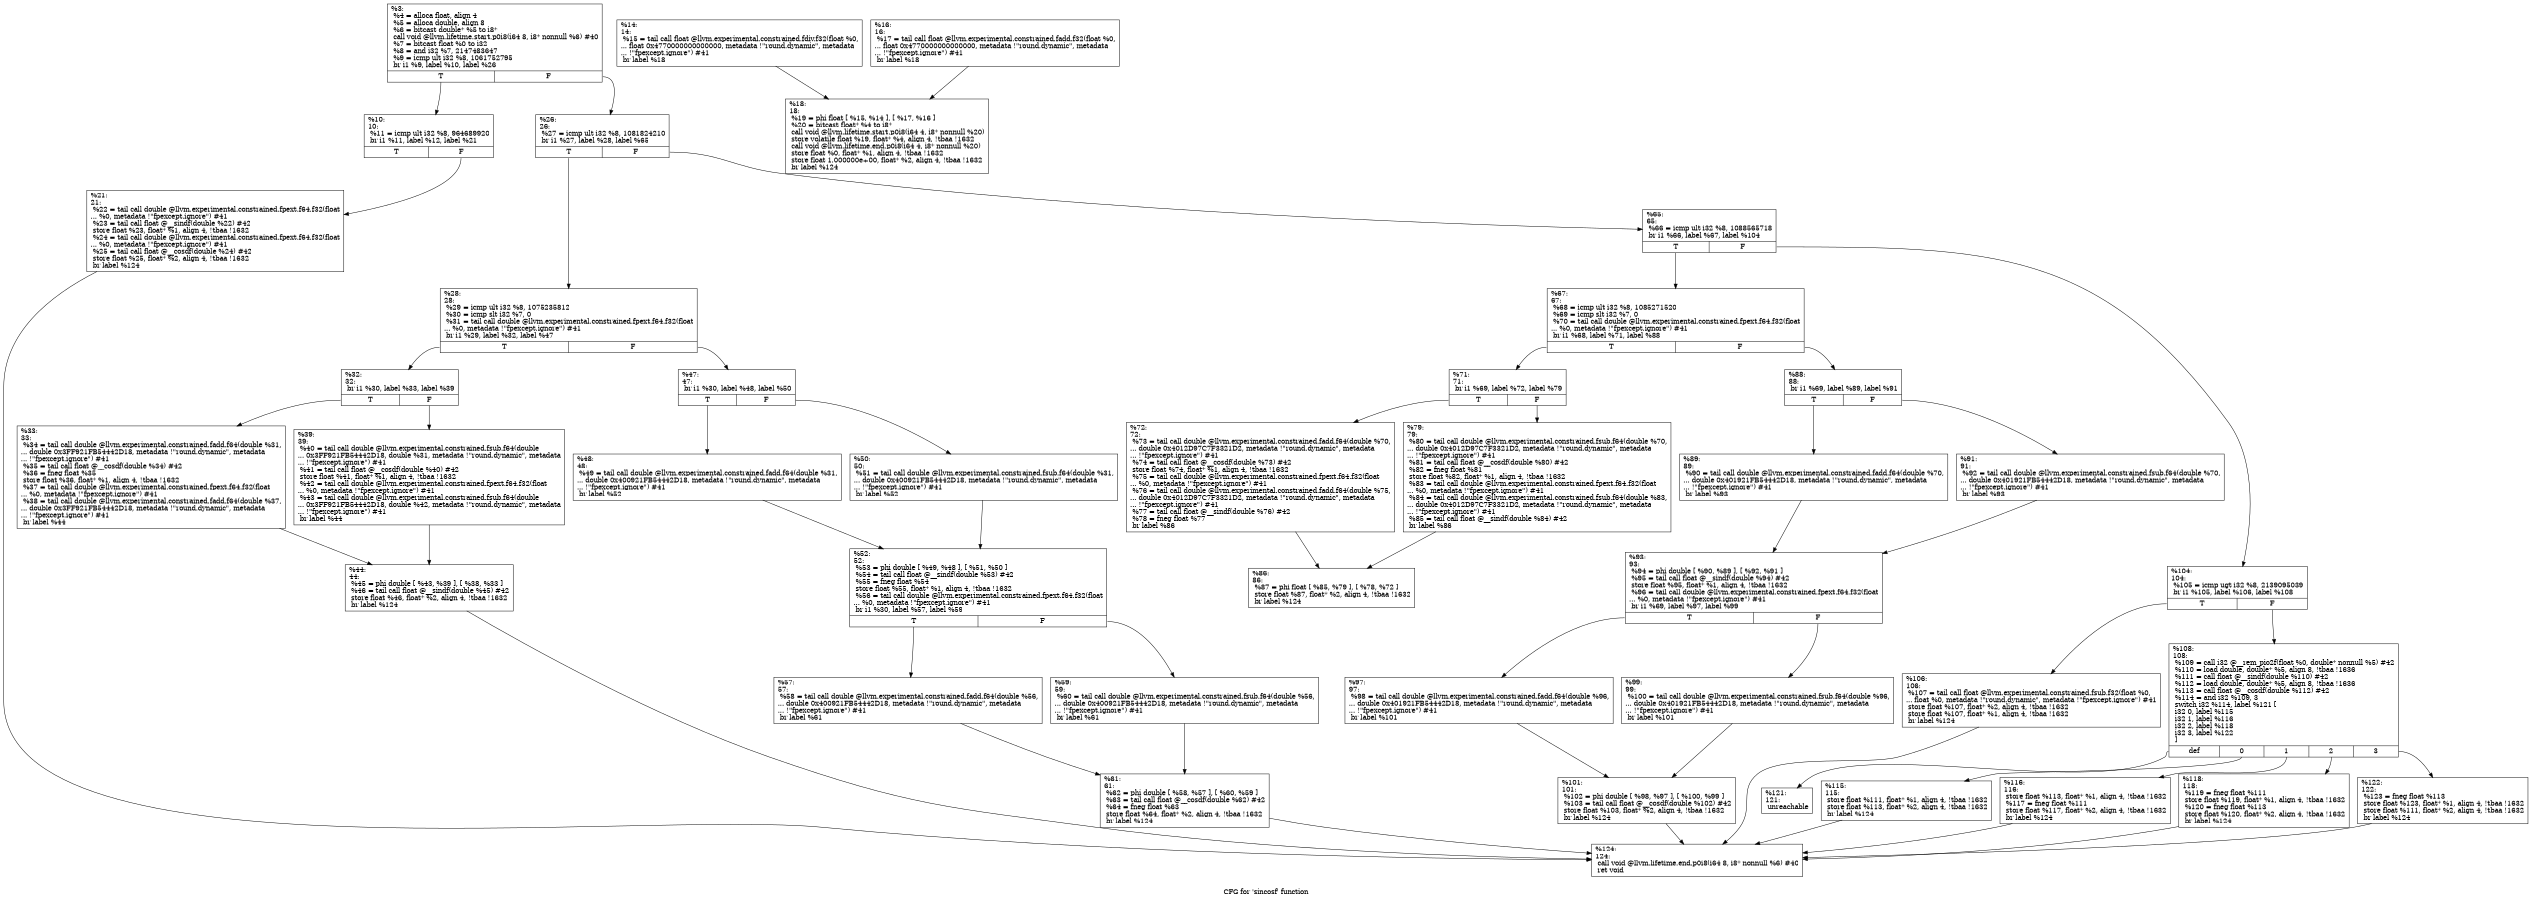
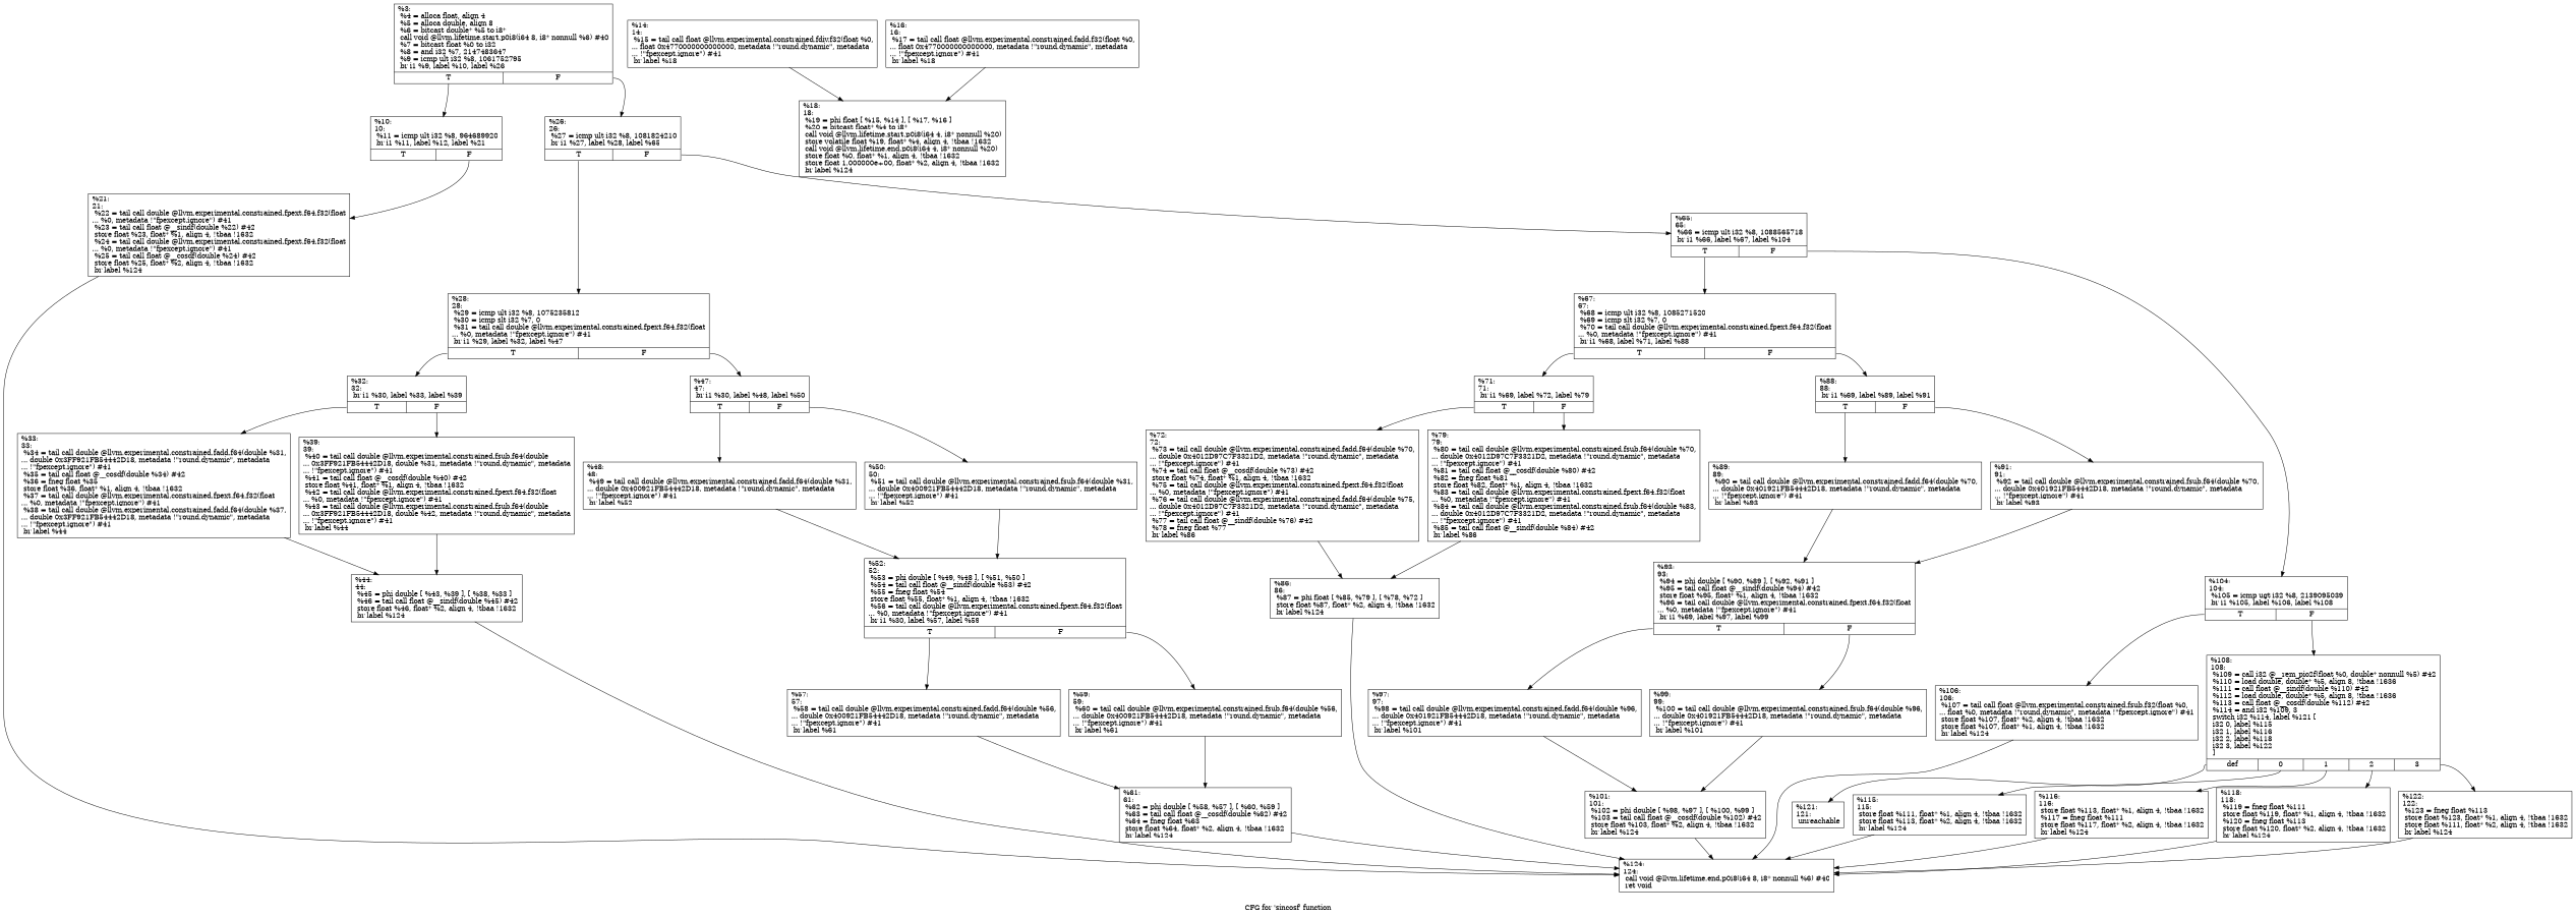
  digraph {
    label="CFG for 'sincosf' function"
    node [shape=record]
    n1 [label="{%3:\l  %4 = alloca float, align 4\l  %5 = alloca double, align 8\l  %6 = bitcast double* %5 to i8*\l  call void @llvm.lifetime.start.p0i8(i64 8, i8* nonnull %6) #40\l  %7 = bitcast float %0 to i32\l  %8 = and i32 %7, 2147483647\l  %9 = icmp ult i32 %8, 1061752795\l  br i1 %9, label %10, label %26\l|{<s0>T|<s1>F}}"]
    n2 [label="{%10:\l10:                                               \l  %11 = icmp ult i32 %8, 964689920\l  br i1 %11, label %12, label %21\l|{<s0>T|<s1>F}}"]
    n3 [label="{%26:\l26:                                               \l  %27 = icmp ult i32 %8, 1081824210\l  br i1 %27, label %28, label %65\l|{<s0>T|<s1>F}}"]
    n4 [label="{%21:\l21:                                               \l  %22 = tail call double @llvm.experimental.constrained.fpext.f64.f32(float\l... %0, metadata !\"fpexcept.ignore\") #41\l  %23 = tail call float @__sindf(double %22) #42\l  store float %23, float* %1, align 4, !tbaa !1632\l  %24 = tail call double @llvm.experimental.constrained.fpext.f64.f32(float\l... %0, metadata !\"fpexcept.ignore\") #41\l  %25 = tail call float @__cosdf(double %24) #42\l  store float %25, float* %2, align 4, !tbaa !1632\l  br label %124\l}"]
    n5 [label="{%28:\l28:                                               \l  %29 = icmp ult i32 %8, 1075235812\l  %30 = icmp slt i32 %7, 0\l  %31 = tail call double @llvm.experimental.constrained.fpext.f64.f32(float\l... %0, metadata !\"fpexcept.ignore\") #41\l  br i1 %29, label %32, label %47\l|{<s0>T|<s1>F}}"]
    n6 [label="{%65:\l65:                                               \l  %66 = icmp ult i32 %8, 1088565718\l  br i1 %66, label %67, label %104\l|{<s0>T|<s1>F}}"]
    n7 [label="{%124:\l124:                                              \l  call void @llvm.lifetime.end.p0i8(i64 8, i8* nonnull %6) #40\l  ret void\l}"]
    n8 [label="{%32:\l32:                                               \l  br i1 %30, label %33, label %39\l|{<s0>T|<s1>F}}"]
    n9 [label="{%47:\l47:                                               \l  br i1 %30, label %48, label %50\l|{<s0>T|<s1>F}}"]
    n10 [label="{%67:\l67:                                               \l  %68 = icmp ult i32 %8, 1085271520\l  %69 = icmp slt i32 %7, 0\l  %70 = tail call double @llvm.experimental.constrained.fpext.f64.f32(float\l... %0, metadata !\"fpexcept.ignore\") #41\l  br i1 %68, label %71, label %88\l|{<s0>T|<s1>F}}"]
    n11 [label="{%104:\l104:                                              \l  %105 = icmp ugt i32 %8, 2139095039\l  br i1 %105, label %106, label %108\l|{<s0>T|<s1>F}}"]
    n12 [label="{%14:\l14:                                               \l  %15 = tail call float @llvm.experimental.constrained.fdiv.f32(float %0,\l... float 0x4770000000000000, metadata !\"round.dynamic\", metadata\l... !\"fpexcept.ignore\") #41\l  br label %18\l}"]
    n13 [label="{%18:\l18:                                               \l  %19 = phi float [ %15, %14 ], [ %17, %16 ]\l  %20 = bitcast float* %4 to i8*\l  call void @llvm.lifetime.start.p0i8(i64 4, i8* nonnull %20)\l  store volatile float %19, float* %4, align 4, !tbaa !1632\l  call void @llvm.lifetime.end.p0i8(i64 4, i8* nonnull %20)\l  store float %0, float* %1, align 4, !tbaa !1632\l  store float 1.000000e+00, float* %2, align 4, !tbaa !1632\l  br label %124\l}"]
    n14 [label="{%16:\l16:                                               \l  %17 = tail call float @llvm.experimental.constrained.fadd.f32(float %0,\l... float 0x4770000000000000, metadata !\"round.dynamic\", metadata\l... !\"fpexcept.ignore\") #41\l  br label %18\l}"]
    n15 [label="{%33:\l33:                                               \l  %34 = tail call double @llvm.experimental.constrained.fadd.f64(double %31,\l... double 0x3FF921FB54442D18, metadata !\"round.dynamic\", metadata\l... !\"fpexcept.ignore\") #41\l  %35 = tail call float @__cosdf(double %34) #42\l  %36 = fneg float %35\l  store float %36, float* %1, align 4, !tbaa !1632\l  %37 = tail call double @llvm.experimental.constrained.fpext.f64.f32(float\l... %0, metadata !\"fpexcept.ignore\") #41\l  %38 = tail call double @llvm.experimental.constrained.fadd.f64(double %37,\l... double 0x3FF921FB54442D18, metadata !\"round.dynamic\", metadata\l... !\"fpexcept.ignore\") #41\l  br label %44\l}"]
    n16 [label="{%39:\l39:                                               \l  %40 = tail call double @llvm.experimental.constrained.fsub.f64(double\l... 0x3FF921FB54442D18, double %31, metadata !\"round.dynamic\", metadata\l... !\"fpexcept.ignore\") #41\l  %41 = tail call float @__cosdf(double %40) #42\l  store float %41, float* %1, align 4, !tbaa !1632\l  %42 = tail call double @llvm.experimental.constrained.fpext.f64.f32(float\l... %0, metadata !\"fpexcept.ignore\") #41\l  %43 = tail call double @llvm.experimental.constrained.fsub.f64(double\l... 0x3FF921FB54442D18, double %42, metadata !\"round.dynamic\", metadata\l... !\"fpexcept.ignore\") #41\l  br label %44\l}"]
    n17 [label="{%48:\l48:                                               \l  %49 = tail call double @llvm.experimental.constrained.fadd.f64(double %31,\l... double 0x400921FB54442D18, metadata !\"round.dynamic\", metadata\l... !\"fpexcept.ignore\") #41\l  br label %52\l}"]
    n18 [label="{%50:\l50:                                               \l  %51 = tail call double @llvm.experimental.constrained.fsub.f64(double %31,\l... double 0x400921FB54442D18, metadata !\"round.dynamic\", metadata\l... !\"fpexcept.ignore\") #41\l  br label %52\l}"]
    n19 [label="{%71:\l71:                                               \l  br i1 %69, label %72, label %79\l|{<s0>T|<s1>F}}"]
    n20 [label="{%88:\l88:                                               \l  br i1 %69, label %89, label %91\l|{<s0>T|<s1>F}}"]
    n21 [label="{%106:\l106:                                              \l  %107 = tail call float @llvm.experimental.constrained.fsub.f32(float %0,\l... float %0, metadata !\"round.dynamic\", metadata !\"fpexcept.ignore\") #41\l  store float %107, float* %2, align 4, !tbaa !1632\l  store float %107, float* %1, align 4, !tbaa !1632\l  br label %124\l}"]
    n22 [label="{%108:\l108:                                              \l  %109 = call i32 @__rem_pio2f(float %0, double* nonnull %5) #42\l  %110 = load double, double* %5, align 8, !tbaa !1636\l  %111 = call float @__sindf(double %110) #42\l  %112 = load double, double* %5, align 8, !tbaa !1636\l  %113 = call float @__cosdf(double %112) #42\l  %114 = and i32 %109, 3\l  switch i32 %114, label %121 [\l    i32 0, label %115\l    i32 1, label %116\l    i32 2, label %118\l    i32 3, label %122\l  ]\l|{<s0>def|<s1>0|<s2>1|<s3>2|<s4>3}}"]
    n23 [label="{%44:\l44:                                               \l  %45 = phi double [ %43, %39 ], [ %38, %33 ]\l  %46 = tail call float @__sindf(double %45) #42\l  store float %46, float* %2, align 4, !tbaa !1632\l  br label %124\l}"]
    n24 [label="{%52:\l52:                                               \l  %53 = phi double [ %49, %48 ], [ %51, %50 ]\l  %54 = tail call float @__sindf(double %53) #42\l  %55 = fneg float %54\l  store float %55, float* %1, align 4, !tbaa !1632\l  %56 = tail call double @llvm.experimental.constrained.fpext.f64.f32(float\l... %0, metadata !\"fpexcept.ignore\") #41\l  br i1 %30, label %57, label %59\l|{<s0>T|<s1>F}}"]
    n25 [label="{%57:\l57:                                               \l  %58 = tail call double @llvm.experimental.constrained.fadd.f64(double %56,\l... double 0x400921FB54442D18, metadata !\"round.dynamic\", metadata\l... !\"fpexcept.ignore\") #41\l  br label %61\l}"]
    n26 [label="{%59:\l59:                                               \l  %60 = tail call double @llvm.experimental.constrained.fsub.f64(double %56,\l... double 0x400921FB54442D18, metadata !\"round.dynamic\", metadata\l... !\"fpexcept.ignore\") #41\l  br label %61\l}"]
    n27 [label="{%61:\l61:                                               \l  %62 = phi double [ %58, %57 ], [ %60, %59 ]\l  %63 = tail call float @__cosdf(double %62) #42\l  %64 = fneg float %63\l  store float %64, float* %2, align 4, !tbaa !1632\l  br label %124\l}"]
    n28 [label="{%72:\l72:                                               \l  %73 = tail call double @llvm.experimental.constrained.fadd.f64(double %70,\l... double 0x4012D97C7F3321D2, metadata !\"round.dynamic\", metadata\l... !\"fpexcept.ignore\") #41\l  %74 = tail call float @__cosdf(double %73) #42\l  store float %74, float* %1, align 4, !tbaa !1632\l  %75 = tail call double @llvm.experimental.constrained.fpext.f64.f32(float\l... %0, metadata !\"fpexcept.ignore\") #41\l  %76 = tail call double @llvm.experimental.constrained.fadd.f64(double %75,\l... double 0x4012D97C7F3321D2, metadata !\"round.dynamic\", metadata\l... !\"fpexcept.ignore\") #41\l  %77 = tail call float @__sindf(double %76) #42\l  %78 = fneg float %77\l  br label %86\l}"]
    n29 [label="{%79:\l79:                                               \l  %80 = tail call double @llvm.experimental.constrained.fsub.f64(double %70,\l... double 0x4012D97C7F3321D2, metadata !\"round.dynamic\", metadata\l... !\"fpexcept.ignore\") #41\l  %81 = tail call float @__cosdf(double %80) #42\l  %82 = fneg float %81\l  store float %82, float* %1, align 4, !tbaa !1632\l  %83 = tail call double @llvm.experimental.constrained.fpext.f64.f32(float\l... %0, metadata !\"fpexcept.ignore\") #41\l  %84 = tail call double @llvm.experimental.constrained.fsub.f64(double %83,\l... double 0x4012D97C7F3321D2, metadata !\"round.dynamic\", metadata\l... !\"fpexcept.ignore\") #41\l  %85 = tail call float @__sindf(double %84) #42\l  br label %86\l}"]
    n30 [label="{%89:\l89:                                               \l  %90 = tail call double @llvm.experimental.constrained.fadd.f64(double %70,\l... double 0x401921FB54442D18, metadata !\"round.dynamic\", metadata\l... !\"fpexcept.ignore\") #41\l  br label %93\l}"]
    n31 [label="{%91:\l91:                                               \l  %92 = tail call double @llvm.experimental.constrained.fsub.f64(double %70,\l... double 0x401921FB54442D18, metadata !\"round.dynamic\", metadata\l... !\"fpexcept.ignore\") #41\l  br label %93\l}"]
    n32 [label="{%121:\l121:                                              \l  unreachable\l}"]
    n33 [label="{%115:\l115:                                              \l  store float %111, float* %1, align 4, !tbaa !1632\l  store float %113, float* %2, align 4, !tbaa !1632\l  br label %124\l}"]
    n34 [label="{%116:\l116:                                              \l  store float %113, float* %1, align 4, !tbaa !1632\l  %117 = fneg float %111\l  store float %117, float* %2, align 4, !tbaa !1632\l  br label %124\l}"]
    n35 [label="{%118:\l118:                                              \l  %119 = fneg float %111\l  store float %119, float* %1, align 4, !tbaa !1632\l  %120 = fneg float %113\l  store float %120, float* %2, align 4, !tbaa !1632\l  br label %124\l}"]
    n36 [label="{%122:\l122:                                              \l  %123 = fneg float %113\l  store float %123, float* %1, align 4, !tbaa !1632\l  store float %111, float* %2, align 4, !tbaa !1632\l  br label %124\l}"]
    n37 [label="{%86:\l86:                                               \l  %87 = phi float [ %85, %79 ], [ %78, %72 ]\l  store float %87, float* %2, align 4, !tbaa !1632\l  br label %124\l}"]
    n38 [label="{%93:\l93:                                               \l  %94 = phi double [ %90, %89 ], [ %92, %91 ]\l  %95 = tail call float @__sindf(double %94) #42\l  store float %95, float* %1, align 4, !tbaa !1632\l  %96 = tail call double @llvm.experimental.constrained.fpext.f64.f32(float\l... %0, metadata !\"fpexcept.ignore\") #41\l  br i1 %69, label %97, label %99\l|{<s0>T|<s1>F}}"]
    n39 [label="{%97:\l97:                                               \l  %98 = tail call double @llvm.experimental.constrained.fadd.f64(double %96,\l... double 0x401921FB54442D18, metadata !\"round.dynamic\", metadata\l... !\"fpexcept.ignore\") #41\l  br label %101\l}"]
    n40 [label="{%99:\l99:                                               \l  %100 = tail call double @llvm.experimental.constrained.fsub.f64(double %96,\l... double 0x401921FB54442D18, metadata !\"round.dynamic\", metadata\l... !\"fpexcept.ignore\") #41\l  br label %101\l}"]
    n41 [label="{%101:\l101:                                              \l  %102 = phi double [ %98, %97 ], [ %100, %99 ]\l  %103 = tail call float @__cosdf(double %102) #42\l  store float %103, float* %2, align 4, !tbaa !1632\l  br label %124\l}"]
    n1 -> n2 [tailport=s0]
    n1 -> n3 [tailport=s1]
    n2 -> n4 [tailport=s1]
    n3 -> n5 [tailport=s0]
    n3 -> n6 [tailport=s1]
    n4 -> n7
    n5 -> n8 [tailport=s0]
    n5 -> n9 [tailport=s1]
    n6 -> n10 [tailport=s0]
    n6 -> n11 [tailport=s1]
    n8 -> n15 [tailport=s0]
    n8 -> n16 [tailport=s1]
    n9 -> n17 [tailport=s0]
    n9 -> n18 [tailport=s1]
    n10 -> n19 [tailport=s0]
    n10 -> n20 [tailport=s1]
    n11 -> n21 [tailport=s0]
    n11 -> n22 [tailport=s1]
    n12 -> n13
    n14 -> n13
    n15 -> n23
    n16 -> n23
    n17 -> n24
    n18 -> n24
    n19 -> n28 [tailport=s0]
    n19 -> n29 [tailport=s1]
    n20 -> n30 [tailport=s0]
    n20 -> n31 [tailport=s1]
    n21 -> n7
    n22 -> n32 [tailport=s0]
    n22 -> n33 [tailport=s1]
    n22 -> n34 [tailport=s2]
    n22 -> n35 [tailport=s3]
    n22 -> n36 [tailport=s4]
    n23 -> n7
    n24 -> n25 [tailport=s0]
    n24 -> n26 [tailport=s1]
    n25 -> n27
    n26 -> n27
    n27 -> n7
    n28 -> n37
    n29 -> n37
    n30 -> n38
    n31 -> n38
    n33 -> n7
    n34 -> n7
    n35 -> n7
    n36 -> n7
+   n37 -> n7
    n38 -> n39 [tailport=s0]
    n38 -> n40 [tailport=s1]
    n39 -> n41
    n40 -> n41
    n41 -> n7
  }
